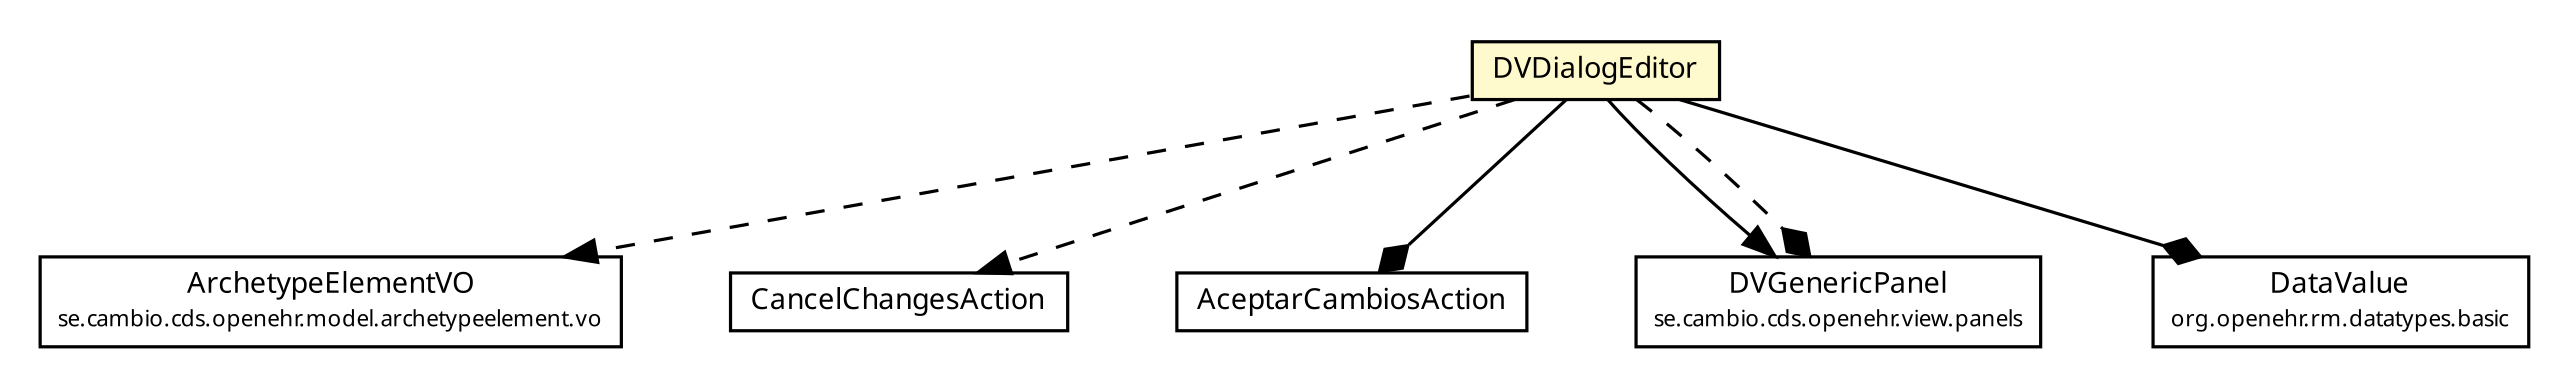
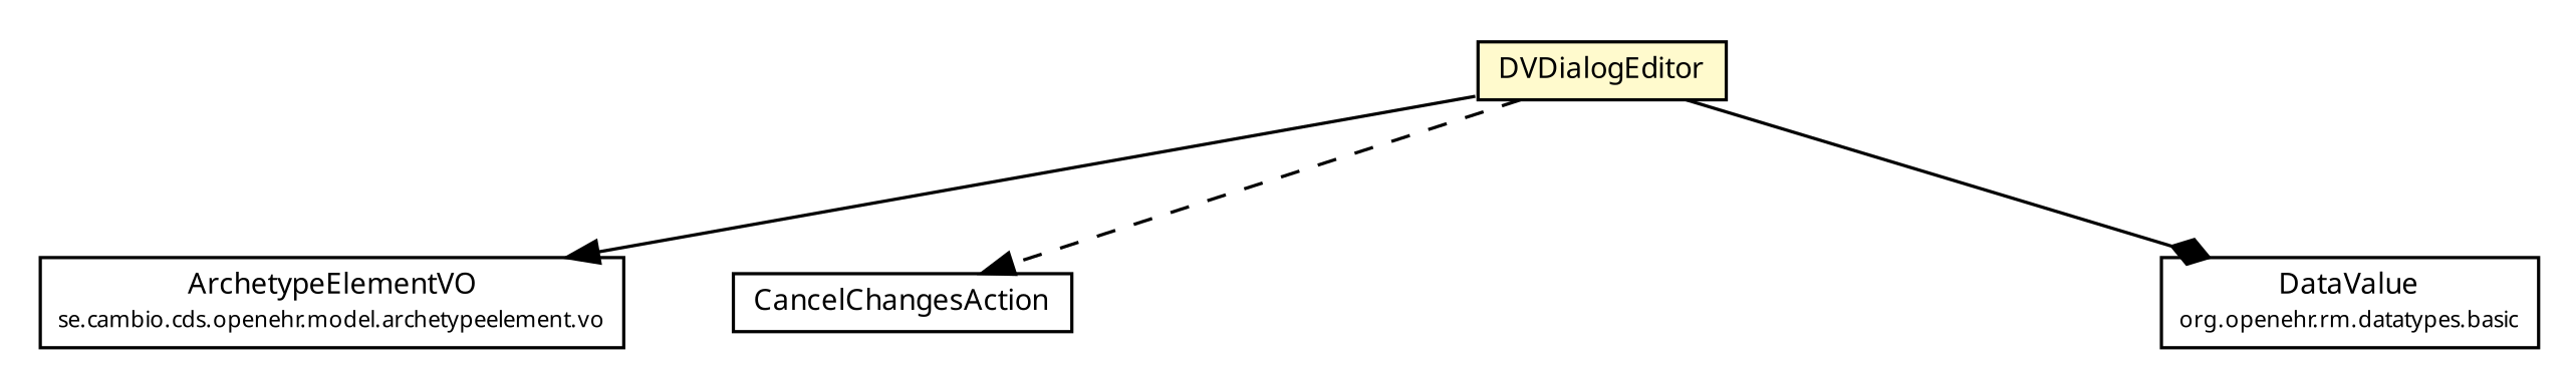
  digraph {
    fontname="Fira Sans"
    nodesep=0.25
    ranksep=0.5
    node [fontcolor=black fontname="Fira Sans" fontsize=9.0 shape=plaintext]
    edge [arrowhead=normal color=black fontcolor=black fontname="Fira Sans" fontsize=10.0 headport=p labelfontname="Trebuchet MS" labelfontsize=10 tailport=p]
    n1 [label=<<table title="se.cambio.cds.openehr.model.archetypeelement.vo.ArchetypeElementVO" border="0" cellborder="1" cellspacing="0" cellpadding="2" port="p" href="../../model/archetypeelement/vo/ArchetypeElementVO.html"> 		<tr><td><table border="0" cellspacing="0" cellpadding="1"> <tr><td align="center" balign="center"><font face="Trebuchet MS"> ArchetypeElementVO </font></td></tr> <tr><td align="center" balign="center"><font face="Trebuchet MS" point-size="7.0"> se.cambio.cds.openehr.model.archetypeelement.vo </font></td></tr> 		</table></td></tr> 		</table>>]
    n2 [label=<<table title="se.cambio.cds.openehr.view.dialogs.DVDialogEditor" border="0" cellborder="1" cellspacing="0" cellpadding="2" port="p" bgcolor="lemonChiffon" href="./DVDialogEditor.html"> 		<tr><td><table border="0" cellspacing="0" cellpadding="1"> <tr><td align="center" balign="center"><font face="Trebuchet MS"> DVDialogEditor </font></td></tr> 		</table></td></tr> 		</table>>]
    n3 [label=<<table title="se.cambio.cds.openehr.view.dialogs.DVDialogEditor.CancelChangesAction" border="0" cellborder="1" cellspacing="0" cellpadding="2" port="p" href="./DVDialogEditor.CancelChangesAction.html"> 		<tr><td><table border="0" cellspacing="0" cellpadding="1"> <tr><td align="center" balign="center"><font face="Trebuchet MS"> CancelChangesAction </font></td></tr> 		</table></td></tr> 		</table>>]
-   n4 [label=<<table title="se.cambio.cds.openehr.view.dialogs.DVDialogEditor.AceptarCambiosAction" border="0" cellborder="1" cellspacing="0" cellpadding="2" port="p" href="./DVDialogEditor.AceptarCambiosAction.html"> 		<tr><td><table border="0" cellspacing="0" cellpadding="1"> <tr><td align="center" balign="center"><font face="Trebuchet MS"> AceptarCambiosAction </font></td></tr> 		</table></td></tr> 		</table>>]
-   n5 [label=<<table title="se.cambio.cds.openehr.view.panels.DVGenericPanel" border="0" cellborder="1" cellspacing="0" cellpadding="2" port="p" href="../panels/DVGenericPanel.html"> 		<tr><td><table border="0" cellspacing="0" cellpadding="1"> <tr><td align="center" balign="center"><font face="Trebuchet MS"> DVGenericPanel </font></td></tr> <tr><td align="center" balign="center"><font face="Trebuchet MS" point-size="7.0"> se.cambio.cds.openehr.view.panels </font></td></tr> 		</table></td></tr> 		</table>>]
    n6 [label=<<table title="org.openehr.rm.datatypes.basic.DataValue" border="0" cellborder="1" cellspacing="0" cellpadding="2" port="p" href="http://java.sun.com/j2se/1.4.2/docs/api/org/openehr/rm/datatypes/basic/DataValue.html"> 		<tr><td><table border="0" cellspacing="0" cellpadding="1"> <tr><td align="center" balign="center"><font face="Trebuchet MS"> DataValue </font></td></tr> <tr><td align="center" balign="center"><font face="Trebuchet MS" point-size="7.0"> org.openehr.rm.datatypes.basic </font></td></tr> 		</table></td></tr> 		</table>>]
-   n2 -> n1 [style=dashed]
+   n2 -> n1
    n2 -> n3 [style=dashed]
-   n2 -> n4 [arrowhead=diamond]
-   n2 -> n5
-   n2 -> n5 [arrowhead=diamond style=dashed]
    n2 -> n6 [arrowhead=diamond style=solid]
  }
